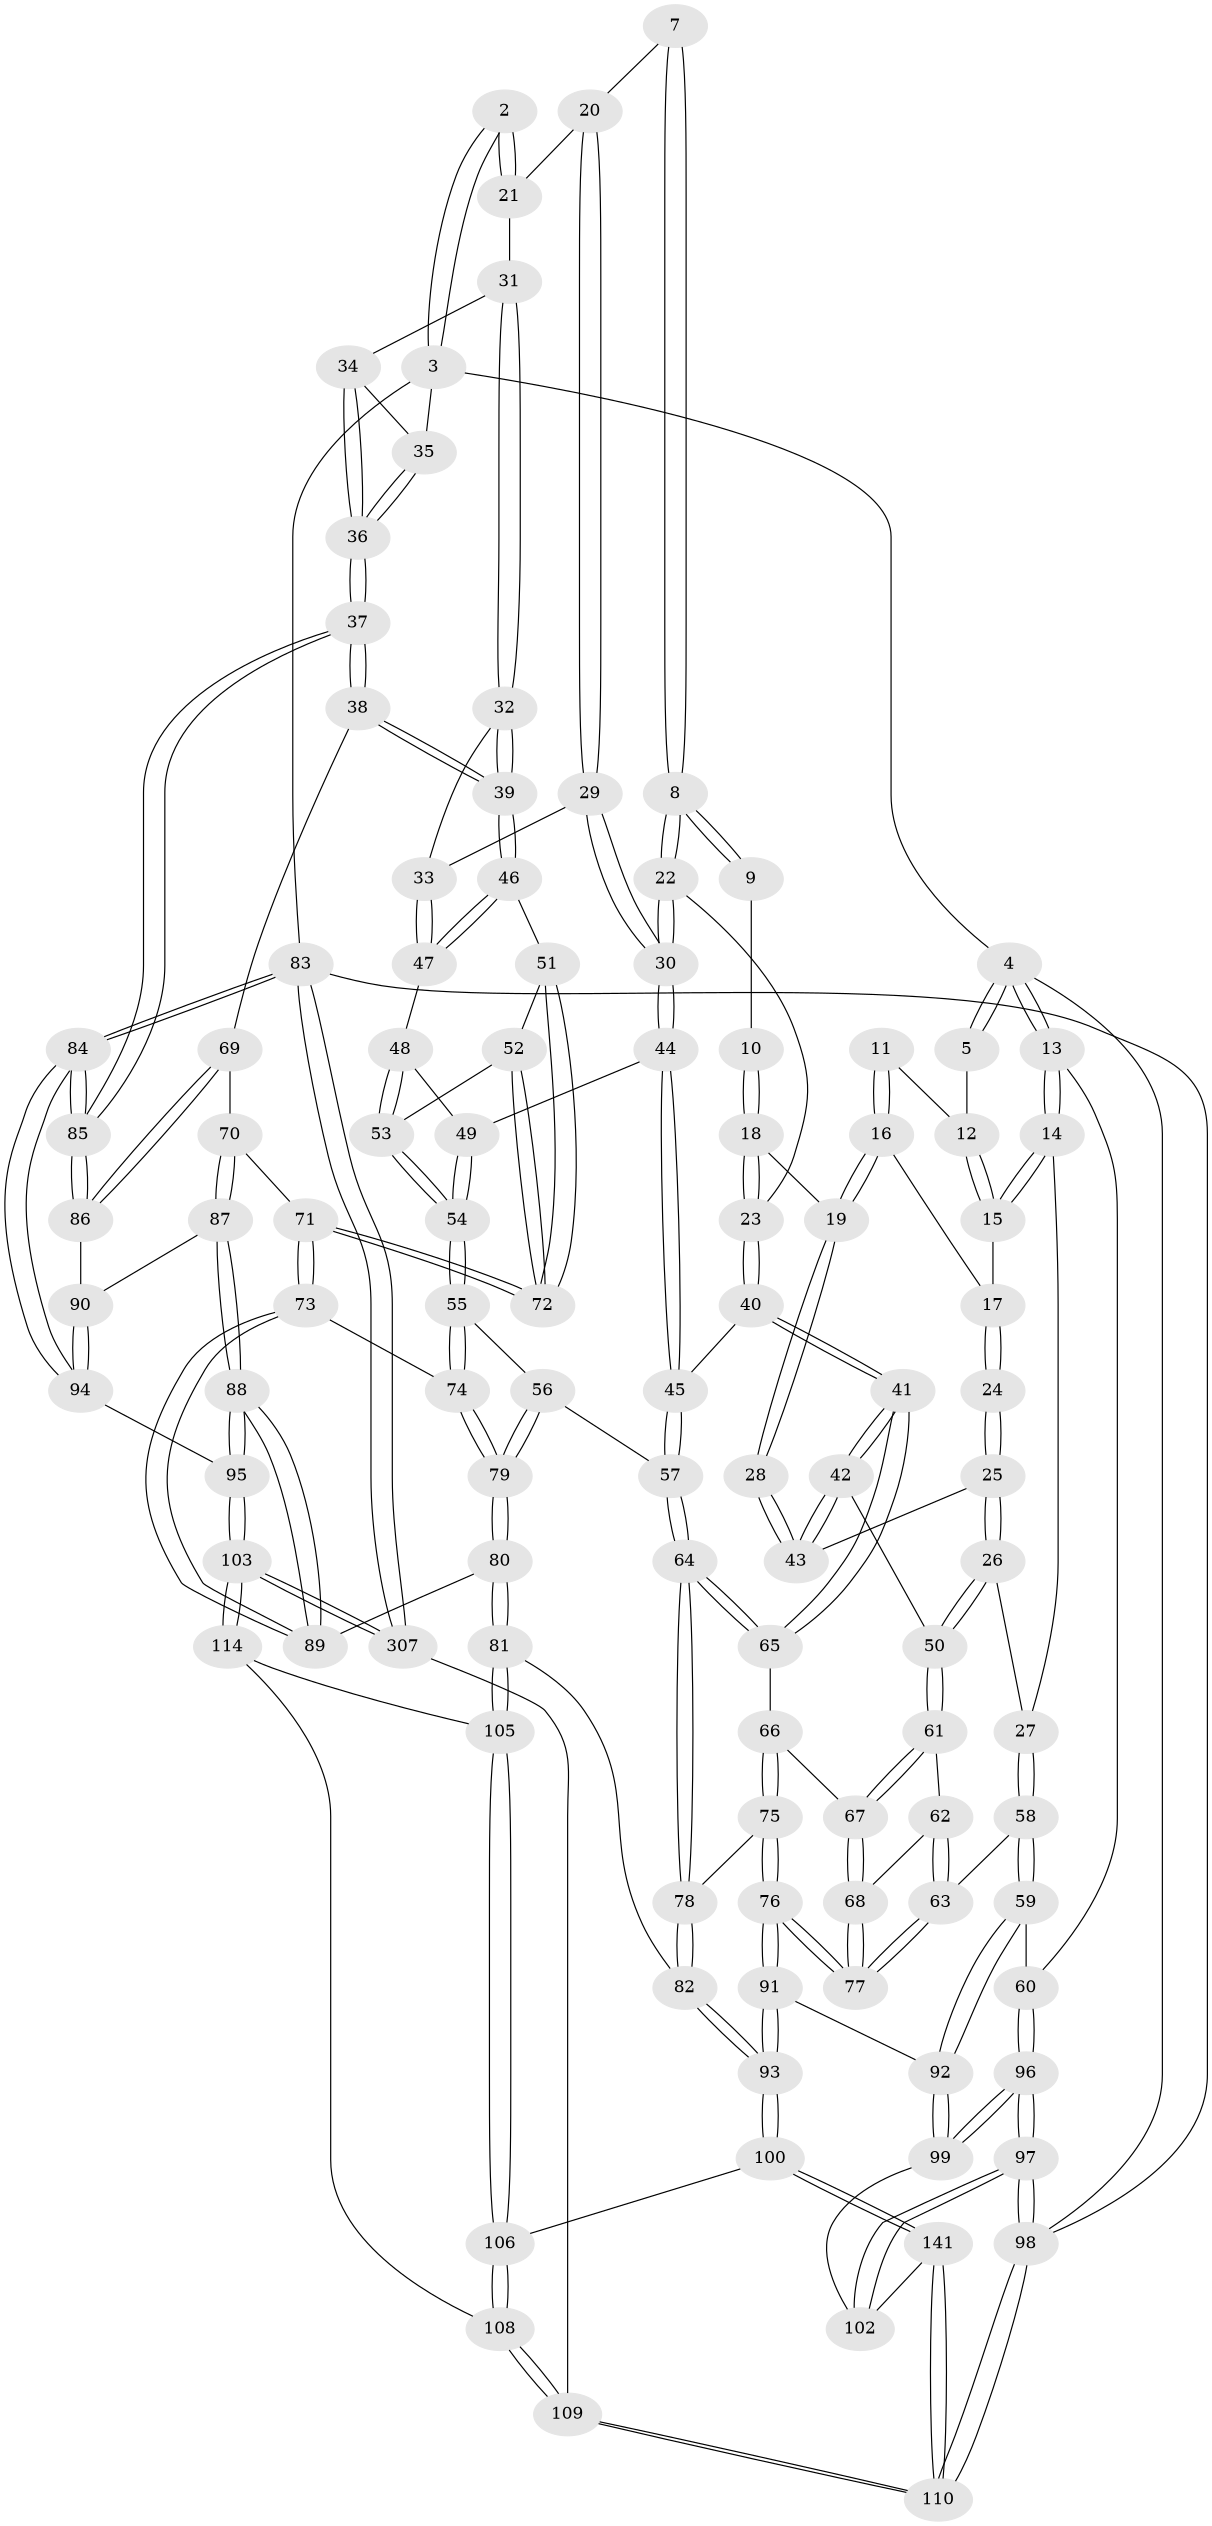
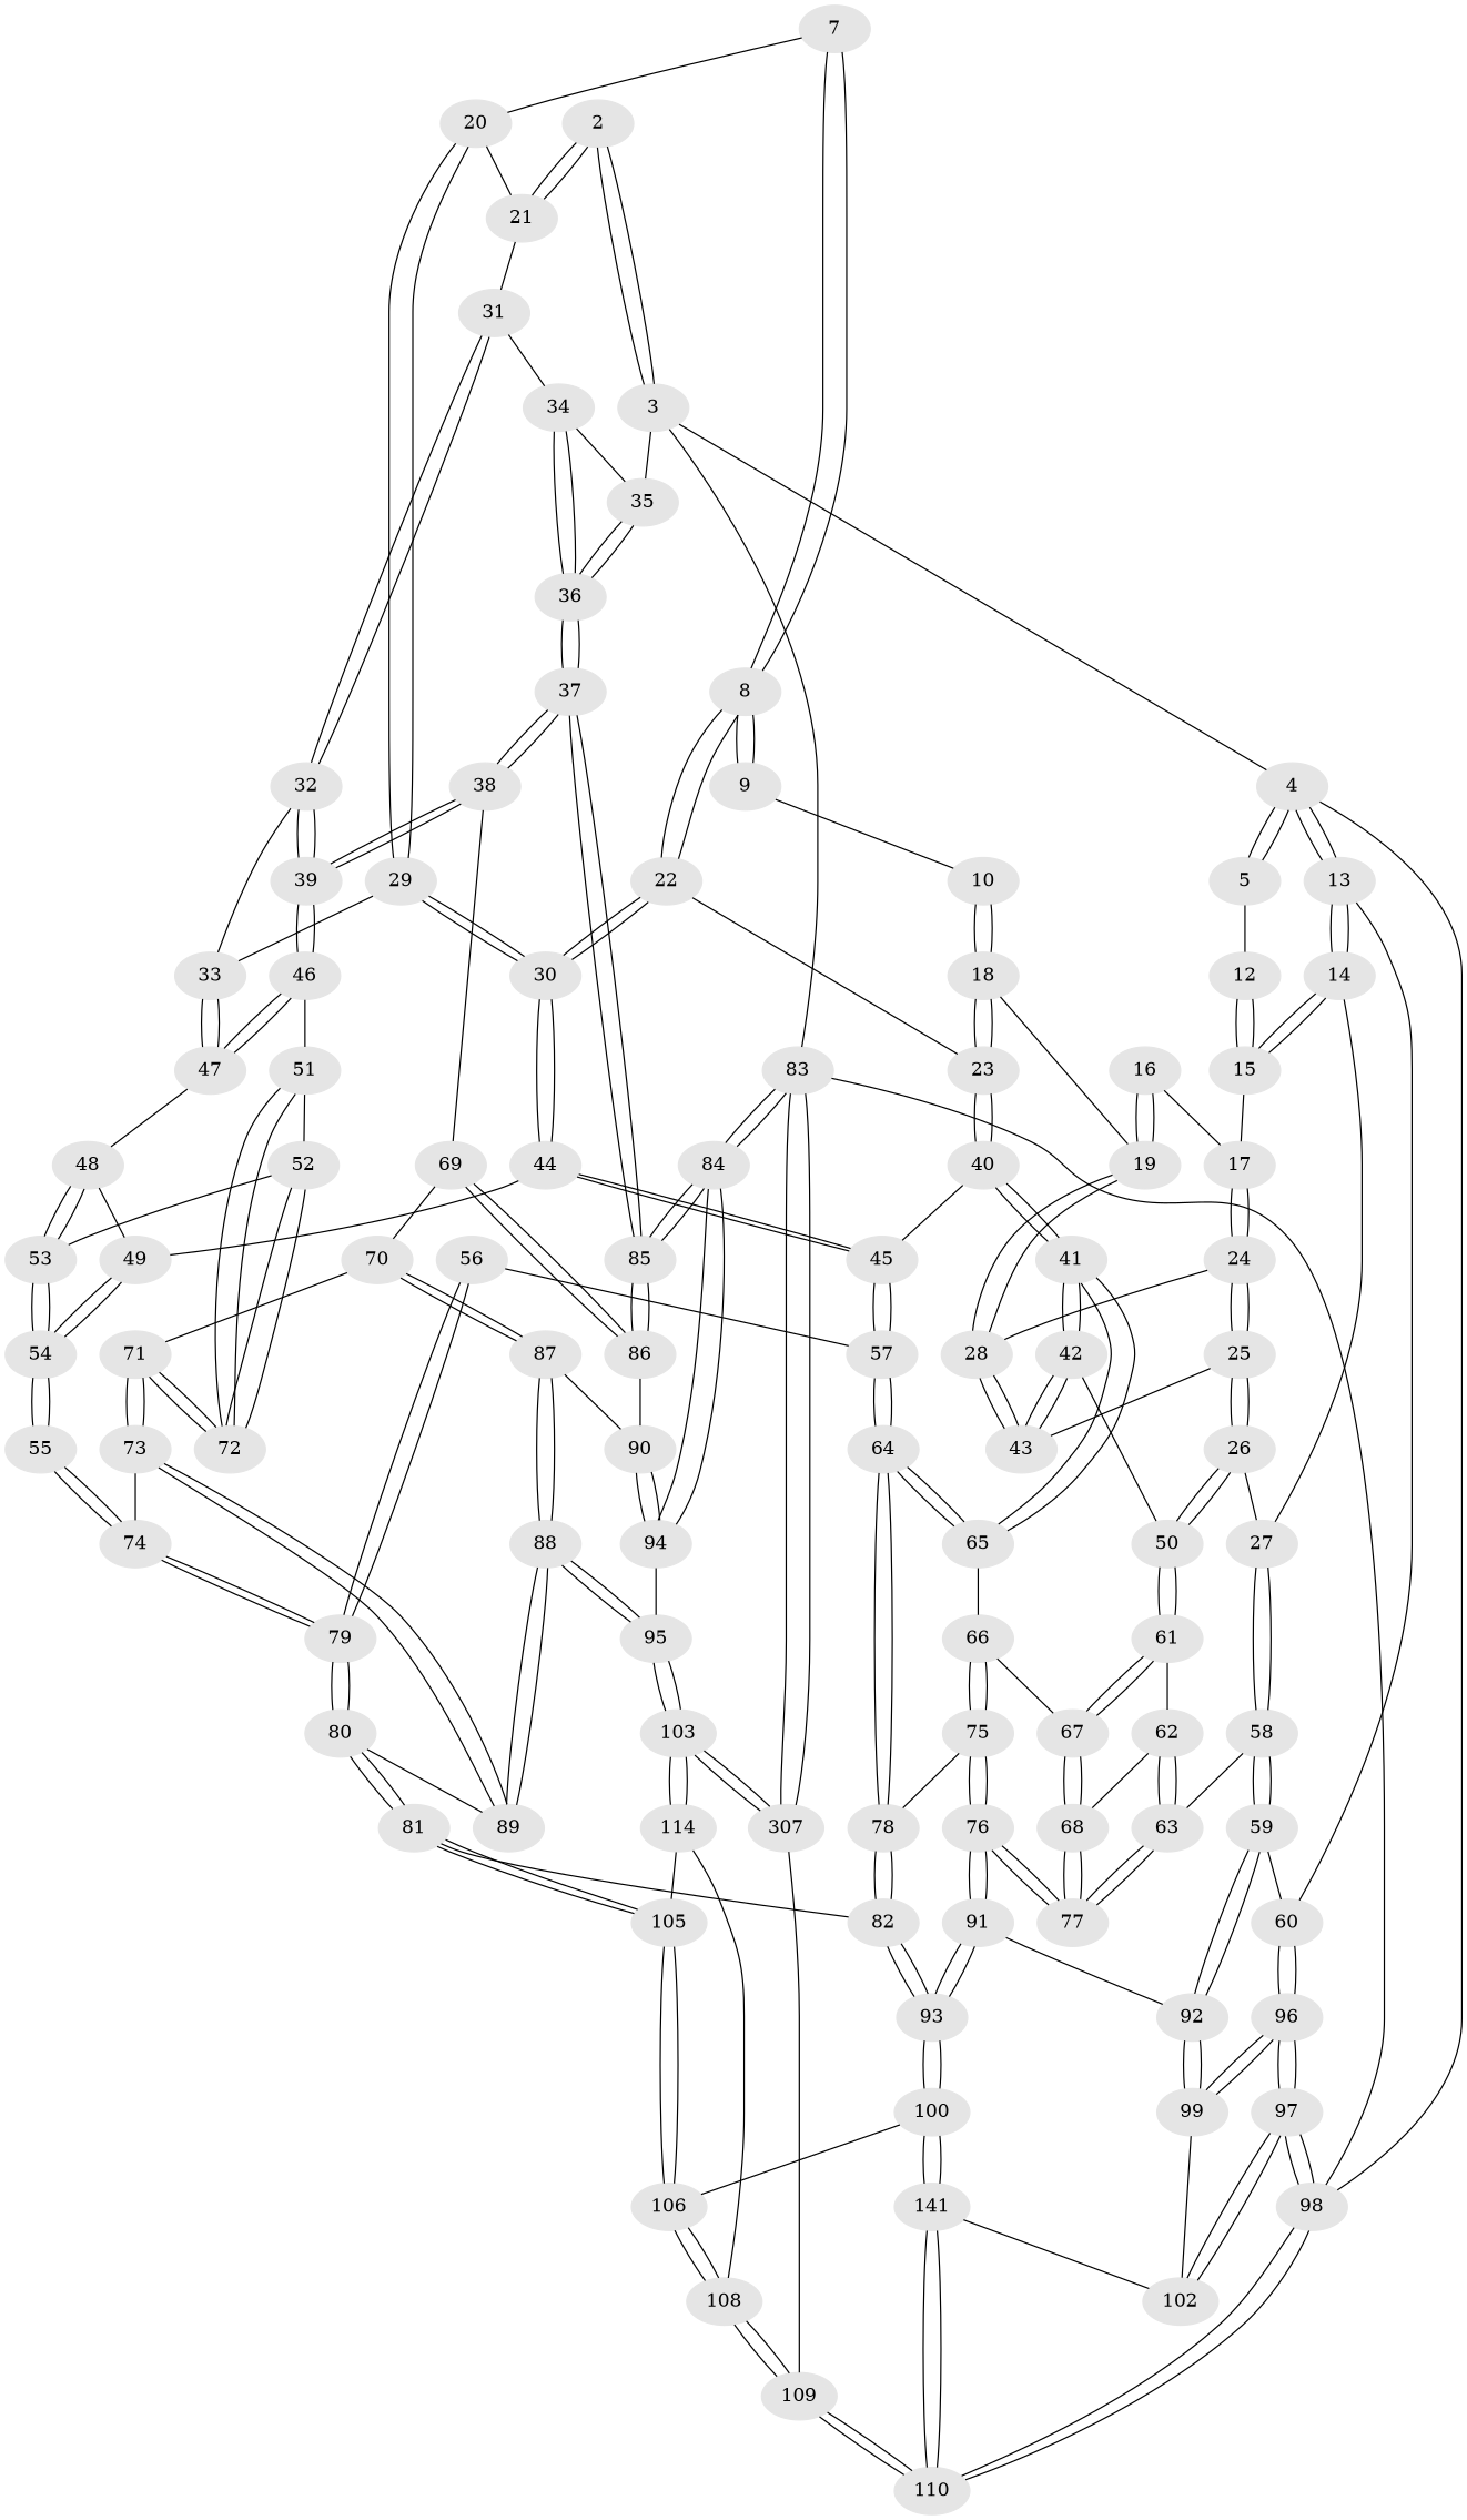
  graph {
    node [color=gray90 style=filled]
    2
    3
    21
    7
    8
    20
    4
    35
    83
    31
    5
    13
    98
    36
    84
    n16 [label=307]
    12
    14
    60
    110
    15
    9
    10
    22
    29
    23
    30
    18
-   11
    16
    19
    17
    27
    96
    58
    24
    28
    25
    40
    43
    33
    32
    34
    44
    41
    45
    26
    50
    61
    59
    63
    47
    49
    39
    46
    48
    37
    38
    85
    69
    86
    70
    51
    42
    65
    57
    66
    54
    64
    52
    72
    53
    55
    62
    67
    56
    74
    79
    80
    78
    92
    77
    99
    97
    68
    82
    75
    76
    71
    87
    90
    73
    88
    89
    91
    93
    81
    105
    106
    100
    94
    109
    95
    103
    102
    n106 [label=141]
    n107 [label=114]
    108
    2 -- 3
    2 -- 3
    2 -- 21
    2 -- 21
    3 -- 4
    3 -- 35
    3 -- 83
    21 -- 31
    7 -- 8
    7 -- 8
    7 -- 20
    8 -- 9
    8 -- 9
    8 -- 22
    8 -- 22
    20 -- 21
    20 -- 29
    20 -- 29
    4 -- 5
    4 -- 5
    4 -- 13
    4 -- 13
    4 -- 98
    35 -- 36
    35 -- 36
    83 -- 98
    83 -- 84
    83 -- 84
    83 -- n16
    83 -- n16
    31 -- 32
    31 -- 32
    31 -- 34
    5 -- 12
    13 -- 14
    13 -- 14
    13 -- 60
    98 -- 110
    98 -- 110
    36 -- 37
    36 -- 37
    84 -- 85
    84 -- 85
    84 -- 94
    84 -- 94
    n16 -- 109
    12 -- 15
    12 -- 15
    14 -- 15
    14 -- 15
    14 -- 27
    60 -- 96
    60 -- 96
    15 -- 17
    9 -- 10
    10 -- 18
    10 -- 18
    22 -- 23
    22 -- 30
    22 -- 30
    29 -- 30
    29 -- 30
    29 -- 33
    23 -- 40
    23 -- 40
    30 -- 44
    30 -- 44
    18 -- 23
    18 -- 23
    18 -- 19
-   11 -- 12
-   11 -- 16
-   11 -- 16
    16 -- 19
    16 -- 19
    16 -- 17
    19 -- 28
    19 -- 28
    17 -- 24
    17 -- 24
    27 -- 58
    27 -- 58
    96 -- 99
    96 -- 99
    96 -- 97
    96 -- 97
    58 -- 59
    58 -- 59
    58 -- 63
+   24 -- 28
    24 -- 25
    24 -- 25
    28 -- 43
    28 -- 43
    25 -- 43
    25 -- 26
    25 -- 26
    40 -- 41
    40 -- 41
    40 -- 45
    33 -- 47
    33 -- 47
    32 -- 33
    32 -- 39
    32 -- 39
    34 -- 35
    34 -- 36
    34 -- 36
    44 -- 45
    44 -- 45
    44 -- 49
    41 -- 42
    41 -- 42
    41 -- 65
    41 -- 65
    45 -- 57
    45 -- 57
    26 -- 27
    26 -- 50
    26 -- 50
    50 -- 61
    50 -- 61
    61 -- 62
    61 -- 67
    61 -- 67
    59 -- 60
    59 -- 92
    59 -- 92
    63 -- 77
    63 -- 77
    47 -- 48
    49 -- 54
    49 -- 54
    39 -- 46
    39 -- 46
    46 -- 47
    46 -- 47
    46 -- 51
    48 -- 49
    48 -- 53
    48 -- 53
    37 -- 38
    37 -- 38
    37 -- 85
    37 -- 85
    38 -- 39
    38 -- 39
    38 -- 69
    85 -- 86
    85 -- 86
    69 -- 86
    69 -- 86
    69 -- 70
    86 -- 90
    70 -- 71
    70 -- 87
    70 -- 87
    51 -- 52
    51 -- 72
    51 -- 72
    42 -- 43
    42 -- 43
    42 -- 50
    65 -- 66
    57 -- 64
    57 -- 64
    66 -- 67
    66 -- 75
    66 -- 75
    54 -- 55
    54 -- 55
    64 -- 65
    64 -- 65
    64 -- 78
    64 -- 78
    52 -- 72
    52 -- 72
    52 -- 53
    53 -- 54
    53 -- 54
-   55 -- 56
    55 -- 74
    55 -- 74
    62 -- 63
    62 -- 63
    62 -- 68
    67 -- 68
    67 -- 68
    56 -- 57
    56 -- 79
    56 -- 79
    74 -- 79
    74 -- 79
    79 -- 80
    79 -- 80
    80 -- 89
    80 -- 81
    80 -- 81
    78 -- 82
    78 -- 82
    92 -- 99
    92 -- 99
    99 -- 102
    97 -- 98
    97 -- 98
    97 -- 102
    97 -- 102
    68 -- 77
    68 -- 77
    82 -- 93
    82 -- 93
    75 -- 78
    75 -- 76
    75 -- 76
    76 -- 77
    76 -- 77
    76 -- 91
    76 -- 91
    71 -- 72
    71 -- 72
    71 -- 73
    71 -- 73
    87 -- 90
    87 -- 88
    87 -- 88
    90 -- 94
    90 -- 94
    73 -- 74
    73 -- 89
    73 -- 89
    88 -- 89
    88 -- 89
    88 -- 95
    88 -- 95
    91 -- 92
    91 -- 93
    91 -- 93
    93 -- 100
    93 -- 100
    81 -- 82
    81 -- 105
    81 -- 105
    105 -- 106
    105 -- 106
    106 -- 108
    106 -- 108
    100 -- 106
    100 -- n106
    100 -- n106
    94 -- 95
    109 -- 110
    109 -- 110
    95 -- 103
    95 -- 103
    103 -- n16
    103 -- n16
    103 -- n107
    103 -- n107
    n106 -- 110
    n106 -- 110
    n106 -- 102
    n107 -- 105
    n107 -- 108
    108 -- 109
    108 -- 109
  }
